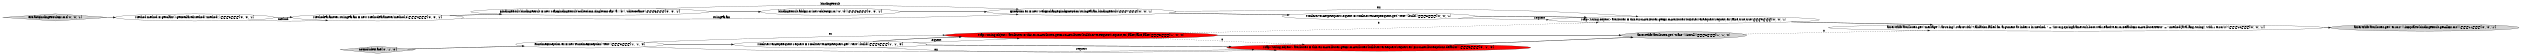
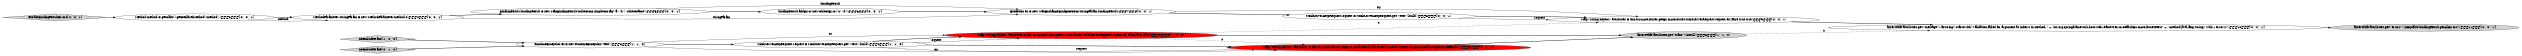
  digraph {
    rankdir=LR
    node [fillcolor=white shape=ellipse style=filled]
    edge [style=bold]
+   n1 [fillcolor=lightgray label="notIncludeTrace['1', '0', '0']" shape=diamond]
    n2 [label="RuntimeException ex = new RuntimeException(\"Test\")@@@3@@@['1', '1', '0']"]
    n3 [label="MockServerHttpRequest request = MockServerHttpRequest.get(\"/test\").build()@@@8@@@['0', '0', '1']"]
    n4 [label="Map<String,Object> attributes = this.errorAttributes.getErrorAttributes(buildServerRequest(request,ex),false,true,true)@@@9@@@['0', '0', '1']"]
    n5 [label="BindingResult bindingResult = new MapBindingResult(Collections.singletonMap(\"a\",\"b\"),\"objectName\")@@@5@@@['0', '0', '1']"]
    n6 [label="bindingResult.addError(new ObjectError(\"c\",\"d\"))@@@6@@@['0', '0', '1']"]
    n7 [label="Exception ex = new WebExchangeBindException(stringParam,bindingResult)@@@7@@@['0', '0', '1']"]
    n8 [label="assertThat(attributes.get(\"message\")).asString().startsWith(\"Validation failed for argument at index 0 in method: \" + \"int org.springframework.boot.web.reactive.error.DefaultErrorAttributesTests\" + \".method(java.lang.String), with 1 error(s)\")@@@10@@@['0', '0', '1']"]
    n9 [fillcolor=lightgray label="assertThat(attributes.get(\"errors\")).isEqualTo(bindingResult.getAllErrors())@@@11@@@['0', '0', '1']"]
    n10 [label="MockServerHttpRequest request = MockServerHttpRequest.get(\"/test\").build()@@@4@@@['1', '1', '0']"]
    n11 [fillcolor=red label="Map<String,Object> attributes = this.errorAttributes.getErrorAttributes(buildServerRequest(request,ex),ErrorAttributeOptions.defaults())@@@5@@@['0', '1', '0']"]
    n12 [fillcolor=red label="Map<String,Object> attributes = this.errorAttributes.getErrorAttributes(buildServerRequest(request,ex),false,false,false)@@@5@@@['1', '0', '0']"]
    n13 [fillcolor=lightgray label="notIncludeTrace['0', '1', '0']" shape=diamond]
    n14 [fillcolor=lightgray label="extractBindingResultErrors['0', '0', '1']" shape=diamond]
    n15 [label="Method method = getClass().getDeclaredMethod(\"method\",)@@@3@@@['0', '0', '1']"]
    n16 [label="MethodParameter stringParam = new MethodParameter(method,0)@@@4@@@['0', '0', '1']"]
    n17 [fillcolor=lightgray label="assertThat(attributes.get(\"trace\")).isNull()@@@6@@@['1', '1', '0']"]
+   n1 -> n2
    n2 -> n10
    n2 -> n11 [label=ex style=solid]
    n2 -> n12 [label=ex style=solid]
    n3 -> n4 [label=request style=solid]
    n3 -> n4
    n4 -> n8
    n5 -> n6
    n5 -> n7 [label=bindingResult style=solid]
    n6 -> n7
    n7 -> n3
    n7 -> n4 [label=ex style=solid]
    n8 -> n9
    n10 -> n11
    n10 -> n11 [label=request style=solid]
    n10 -> n12
    n10 -> n12 [label=request style=solid]
    n11 -> n17
    n12 -> n4 [label=0 style=dashed]
    n12 -> n11 [label=0 style=dashed]
    n12 -> n17
    n13 -> n2
    n14 -> n15
    n15 -> n16
    n15 -> n16 [label=method style=solid]
    n16 -> n5
    n16 -> n7 [label=stringParam style=solid]
    n17 -> n8 [label=0 style=dashed]
  }
